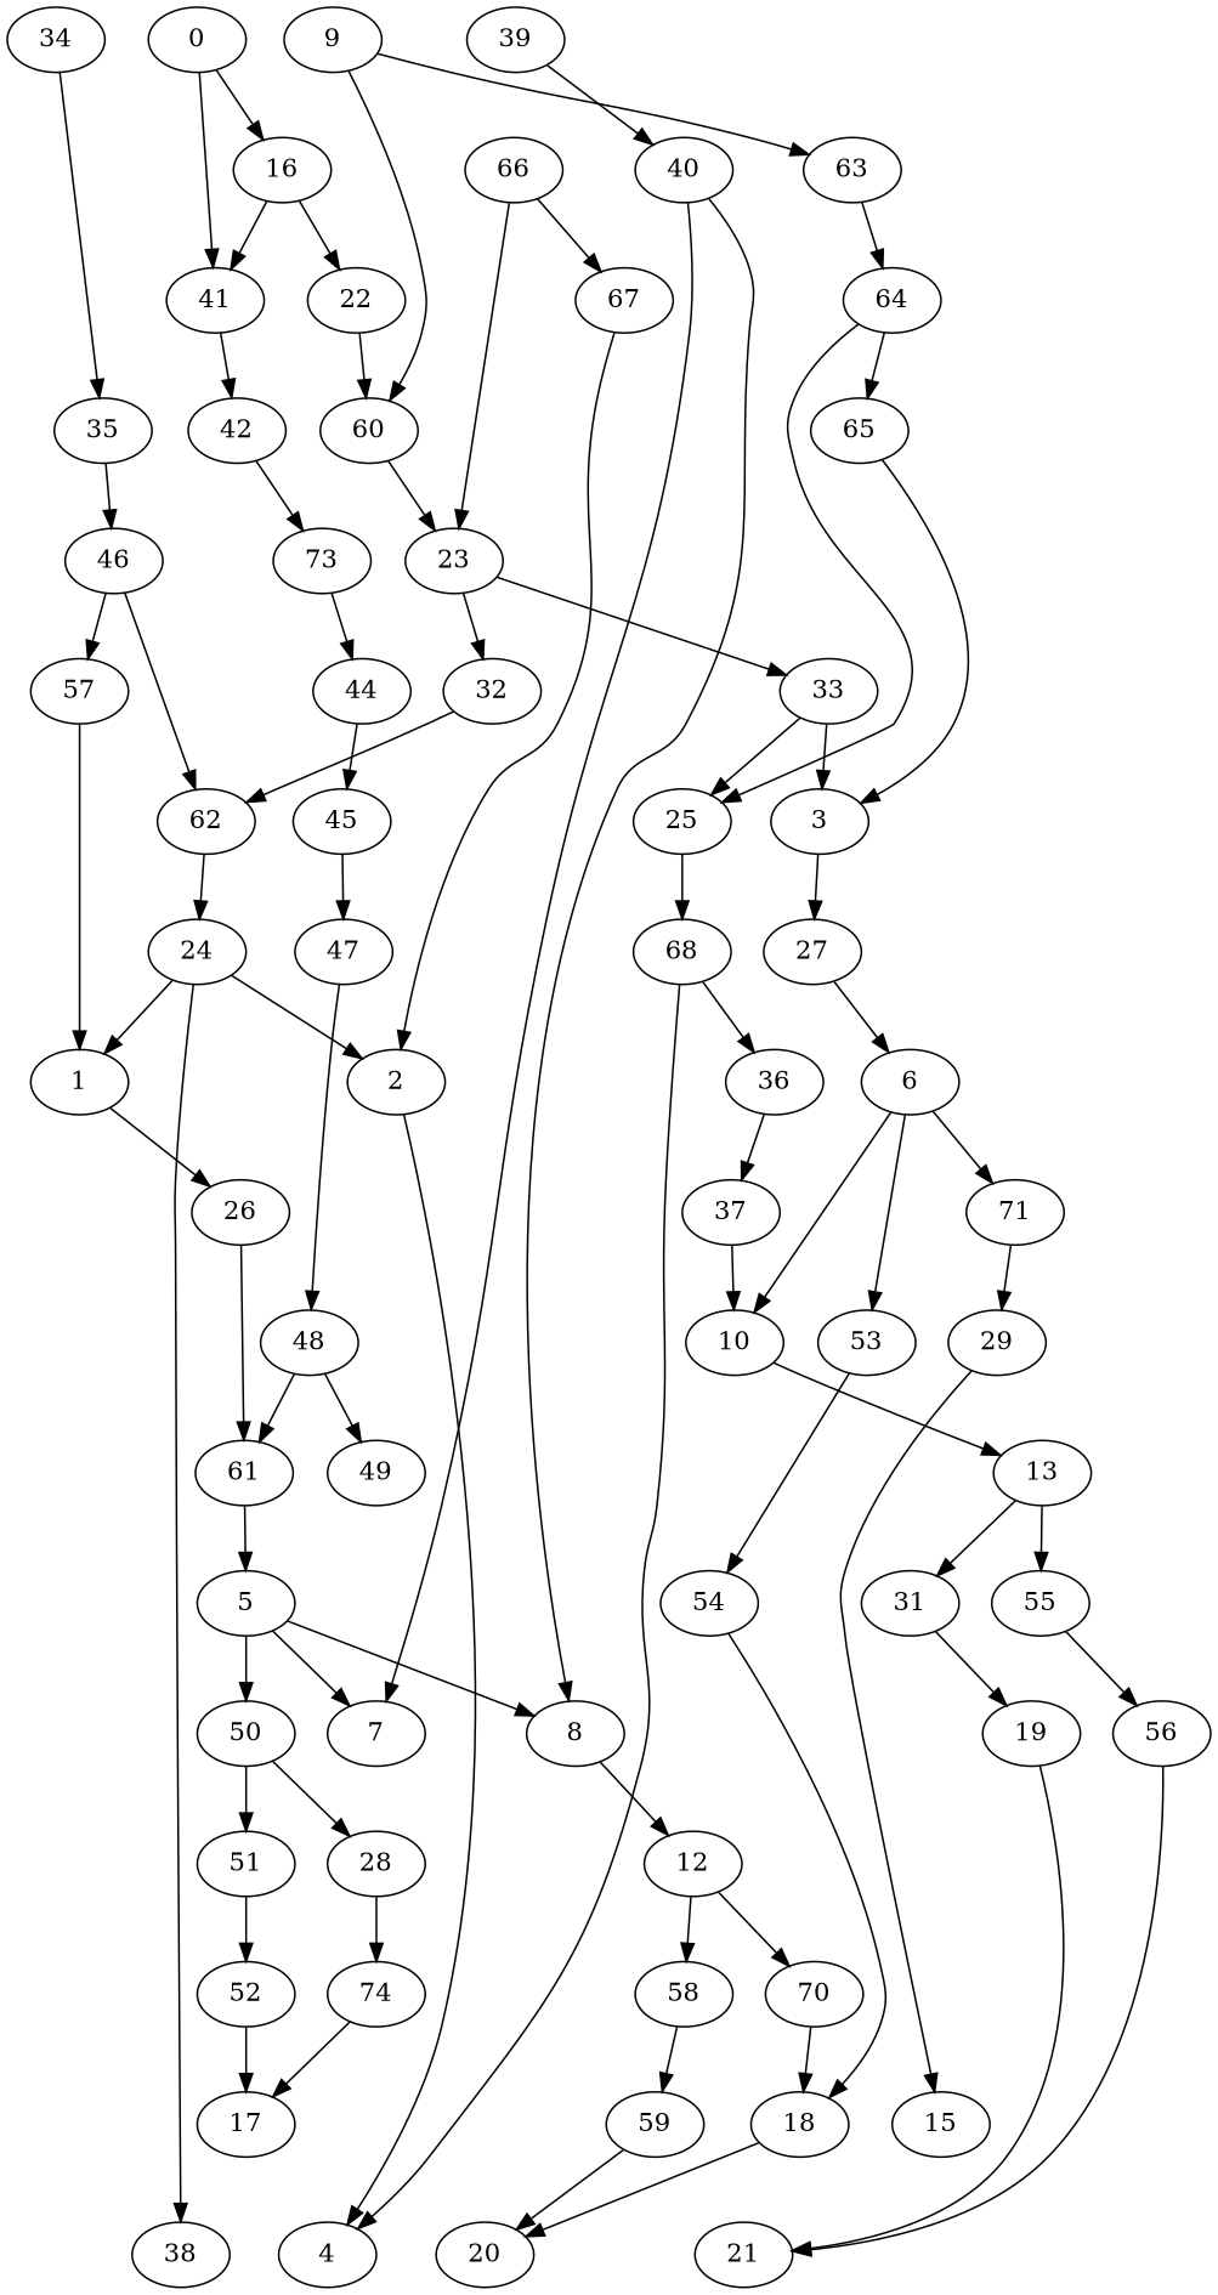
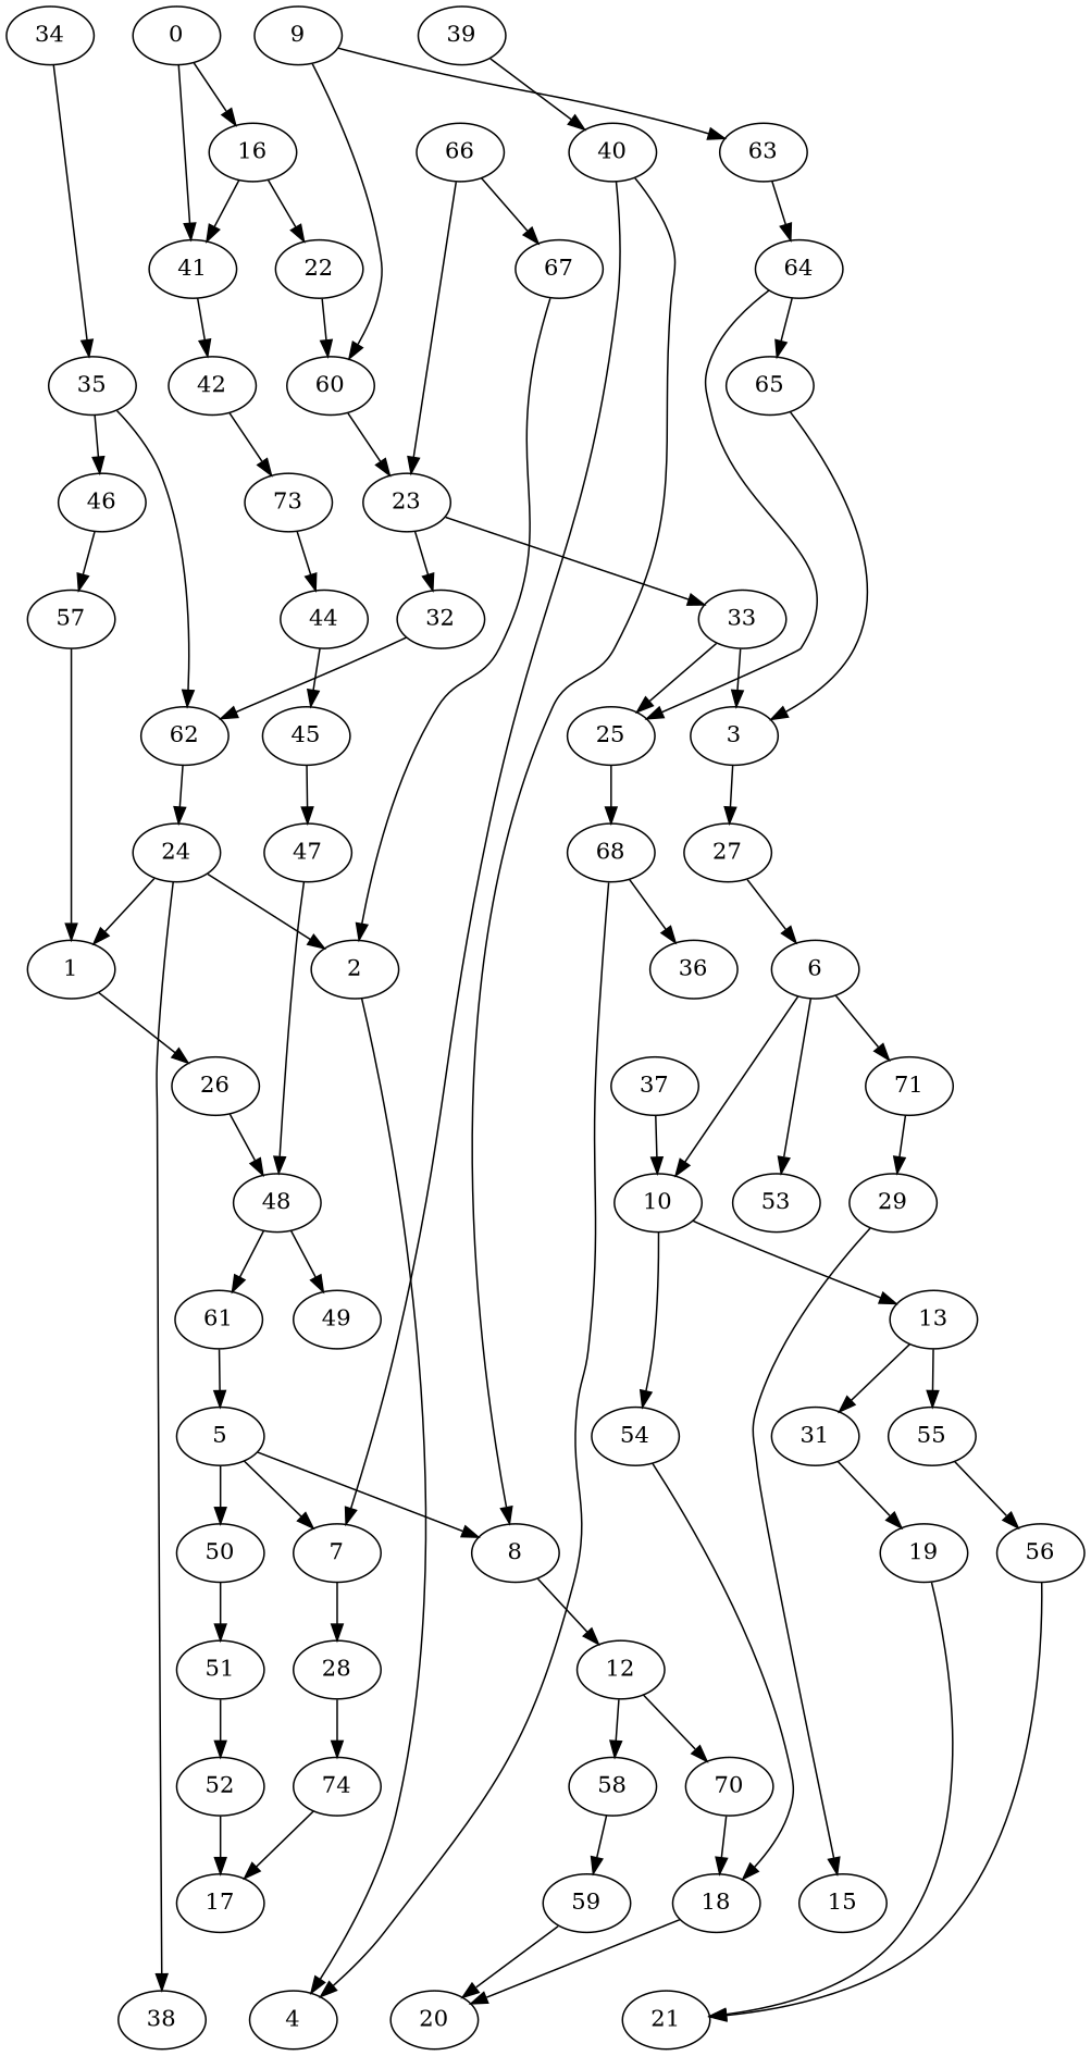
  digraph {
    edge [weight=0]
    0
    16
    41
    22
    42
    1
    26
    61
    2
    4
    3
    27
    6
    5
    7
    8
    50
    28
    12
    51
    10
    n22 [label=71]
    53
    13
    29
    54
    n27 [label=74]
    n28 [label=70]
    58
    9
    60
    63
    23
    64
    31
    55
    15
    18
    59
    19
    56
    17
    34
    35
    20
    21
    32
    33
    62
    25
    66
    67
    24
    38
    68
    36
    46
    57
    37
    39
    40
    n62 [label=73]
    44
    45
    47
    48
    49
    52
    65
    0 -> 16
    0 -> 41
    16 -> 41
    16 -> 22
    41 -> 42
    22 -> 60
    42 -> n62
    1 -> 26
-   26 -> 61
+   26 -> 48
    61 -> 5
    2 -> 4
    3 -> 27
    27 -> 6
    6 -> 10
    6 -> n22
    6 -> 53
    5 -> 7
    5 -> 8
    5 -> 50
-   50 -> 28
+   7 -> 28
    8 -> 12
    50 -> 51
    28 -> n27
    12 -> n28
    12 -> 58
    51 -> 52
    10 -> 13
    n22 -> 29
-   53 -> 54
+   10 -> 54
    13 -> 31
    13 -> 55
    29 -> 15
    54 -> 18
    n27 -> 17
    n28 -> 18
    58 -> 59
    9 -> 60
    9 -> 63
    60 -> 23
    63 -> 64
    23 -> 32
    23 -> 33
    64 -> 25
    64 -> 65
    31 -> 19
    55 -> 56
    18 -> 20
    59 -> 20
    19 -> 21
    56 -> 21
    34 -> 35
    35 -> 46
    32 -> 62
    33 -> 3
    33 -> 25
    62 -> 24
    25 -> 68
    66 -> 23
    66 -> 67
    67 -> 2
    24 -> 1
    24 -> 2
    24 -> 38
    68 -> 4
    68 -> 36
-   36 -> 37
-   46 -> 62
+   35 -> 62
    46 -> 57
    57 -> 1
    37 -> 10
    39 -> 40
    40 -> 7
    40 -> 8
    n62 -> 44
    44 -> 45
    45 -> 47
    47 -> 48
    48 -> 61
    48 -> 49
    52 -> 17
    65 -> 3
  }
